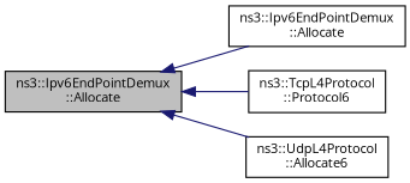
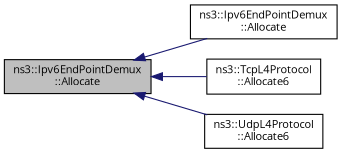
  digraph {
    rankdir=LR
    fontname="Open Sans"
    node [color=black fillcolor=white fontname="Open Sans" fontsize=10 shape=record style=filled]
    edge [color=midnightblue dir=back fontname="Open Sans" fontsize=10 labelfontname=Helvetica labelfontsize=10 style=solid]
    n1 [fillcolor=grey75 fontcolor=black height=0.2 label="ns3::Ipv6EndPointDemux\l::Allocate" width=0.4]
    n2 [height=0.2 label="ns3::Ipv6EndPointDemux\l::Allocate" width=0.4]
-   n3 [height=0.2 label="ns3::TcpL4Protocol\l::Protocol6" width=0.4]
+   n3 [height=0.2 label="ns3::TcpL4Protocol\l::Allocate6" width=0.4]
    n4 [height=0.2 label="ns3::UdpL4Protocol\l::Allocate6" width=0.4]
    n1 -> n2
    n1 -> n3
    n1 -> n4
  }
